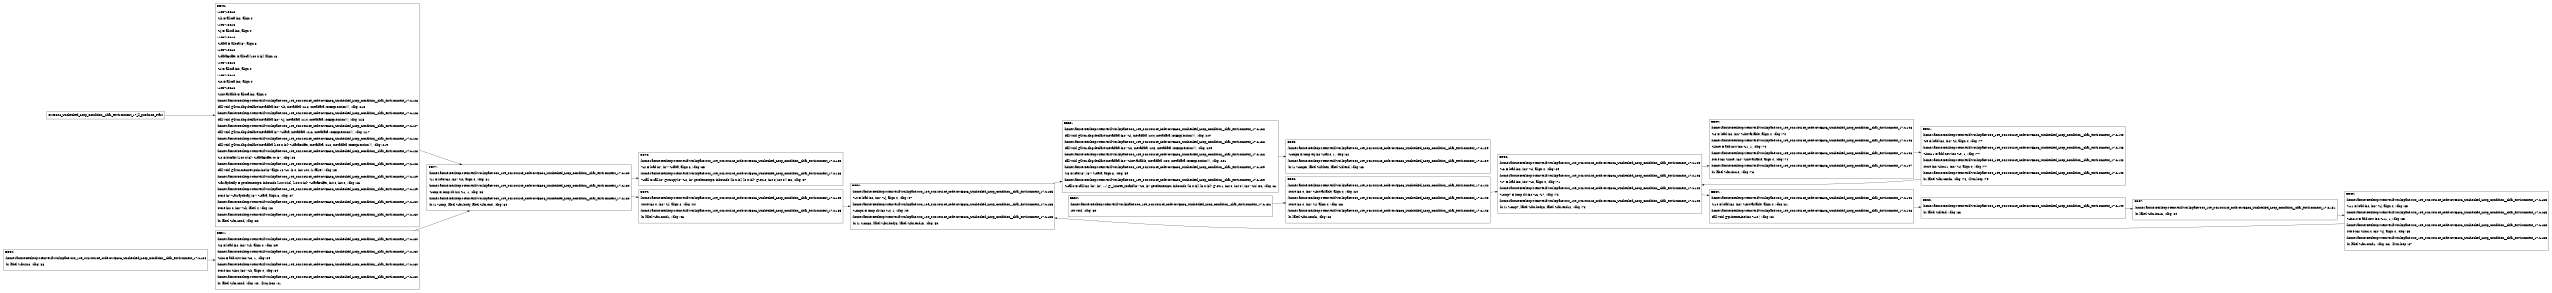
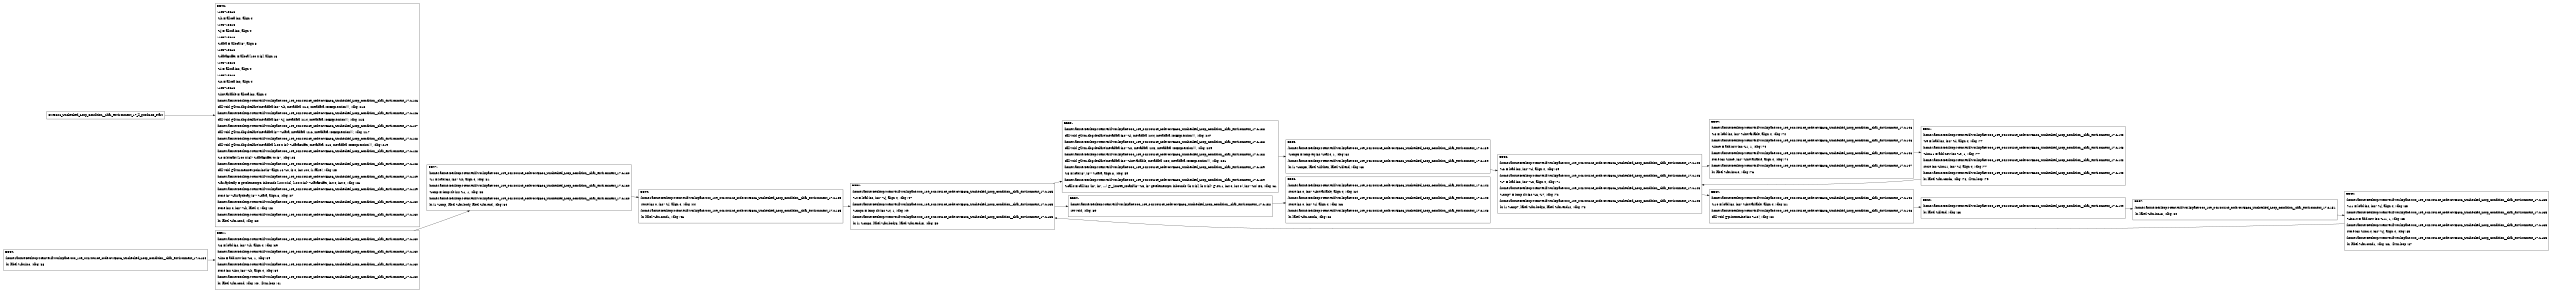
  digraph {
    rankdir=LR
    node [shape=record]
    n1 [label="{CWE606_Unchecked_Loop_Condition__char_environment_17_ll_goodG2B_start}"]
    n2 [label="{BB46:\l\l/:105715616\l\n  %h = alloca i32, align 4\l\n/:105715616\l\n  %j = alloca i32, align 4\l\n/:105715616\l\n  %data = alloca i8*, align 8\l\n/:105715616\l\n  %dataBuffer = alloca [100 x i8], align 16\l\n/:105715616\l\n  %i = alloca i32, align 4\l\n/:105715616\l\n  %n = alloca i32, align 4\l\n/:105715616\l\n  %intVariable = alloca i32, align 4\l\n/home/raoxue/Desktop/MemVerif/workspace/000_109_042/source_code/CWE606_Unchecked_Loop_Condition__char_environment_17.c:126\l\n  call void @llvm.dbg.declare(metadata i32* %h, metadata !212, metadata !DIExpression()), !dbg !213\l\n/home/raoxue/Desktop/MemVerif/workspace/000_109_042/source_code/CWE606_Unchecked_Loop_Condition__char_environment_17.c:126\l\n  call void @llvm.dbg.declare(metadata i32* %j, metadata !214, metadata !DIExpression()), !dbg !215\l\n/home/raoxue/Desktop/MemVerif/workspace/000_109_042/source_code/CWE606_Unchecked_Loop_Condition__char_environment_17.c:127\l\n  call void @llvm.dbg.declare(metadata i8** %data, metadata !216, metadata !DIExpression()), !dbg !217\l\n/home/raoxue/Desktop/MemVerif/workspace/000_109_042/source_code/CWE606_Unchecked_Loop_Condition__char_environment_17.c:128\l\n  call void @llvm.dbg.declare(metadata [100 x i8]* %dataBuffer, metadata !218, metadata !DIExpression()), !dbg !219\l\n/home/raoxue/Desktop/MemVerif/workspace/000_109_042/source_code/CWE606_Unchecked_Loop_Condition__char_environment_17.c:128\l\n  %0 = bitcast [100 x i8]* %dataBuffer to i8*, !dbg !25\l\n/home/raoxue/Desktop/MemVerif/workspace/000_109_042/source_code/CWE606_Unchecked_Loop_Condition__char_environment_17.c:128\l\n  call void @llvm.memset.p0i8.i64(i8* align 16 %0, i8 0, i64 100, i1 false), !dbg !25\l\n/home/raoxue/Desktop/MemVerif/workspace/000_109_042/source_code/CWE606_Unchecked_Loop_Condition__char_environment_17.c:129\l\n  %arraydecay = getelementptr inbounds [100 x i8], [100 x i8]* %dataBuffer, i64 0, i64 0, !dbg !26\l\n/home/raoxue/Desktop/MemVerif/workspace/000_109_042/source_code/CWE606_Unchecked_Loop_Condition__char_environment_17.c:129\l\n  store i8* %arraydecay, i8** %data, align 8, !dbg !27\l\n/home/raoxue/Desktop/MemVerif/workspace/000_109_042/source_code/CWE606_Unchecked_Loop_Condition__char_environment_17.c:130\l\n  store i32 0, i32* %h, label 4, !dbg !28\l\n/home/raoxue/Desktop/MemVerif/workspace/000_109_042/source_code/CWE606_Unchecked_Loop_Condition__char_environment_17.c:130\l\n  br label %for.cond, !dbg !30\l\n}"]
    n3 [label="{BB47:\l\l/home/raoxue/Desktop/MemVerif/workspace/000_109_042/source_code/CWE606_Unchecked_Loop_Condition__char_environment_17.c:130\l\n  %1 = load i32, i32* %h, align 4, !dbg !31\l\n/home/raoxue/Desktop/MemVerif/workspace/000_109_042/source_code/CWE606_Unchecked_Loop_Condition__char_environment_17.c:130\l\n  %cmp = icmp slt i22 %1, 1, !dbg !33\l\n/home/raoxue/Desktop/MemVerif/workspace/000_109_042/source_code/CWE606_Unchecked_Loop_Condition__char_environment_17.c:130\l\n  br i1 %cmp, label %for.body, label %for.end, !dbg !34\l\n}"]
-   n4 [label="{BB48:\l\l/home/raoxue/Desktop/MemVerif/workspace/000_109_042/source_code/CWE606_Unchecked_Loop_Condition__char_environment_17.c:133\l\n  %2 = load i8*, i8** %data, align 8, !dbg !35\l\n/home/raoxue/Desktop/MemVerif/workspace/000_109_042/source_code/CWE606_Unchecked_Loop_Condition__char_environment_17.c:133\l\n  %call = call i8* @strcpy(i8* %2, i8* getelementptr inbounds ([3 x i8], [3 x i8]* @.str.2, i64 0, i64 0)) #6, !dbg !37\l\n}"]
    n5 [label="{BB49:\l\l/home/raoxue/Desktop/MemVerif/workspace/000_109_042/source_code/CWE606_Unchecked_Loop_Condition__char_environment_17.c:135\l\n  store i32 0, i32* %j, align 4, !dbg !44\l\n/home/raoxue/Desktop/MemVerif/workspace/000_109_042/source_code/CWE606_Unchecked_Loop_Condition__char_environment_17.c:135\l\n  br label %for.cond1, !dbg !46\l\n}"]
    n6 [label="{BB52:\l\l/home/raoxue/Desktop/MemVerif/workspace/000_109_042/source_code/CWE606_Unchecked_Loop_Condition__char_environment_17.c:135\l\n  %4 = load i32, i32* %j, align 4, !dbg !47\l\n/home/raoxue/Desktop/MemVerif/workspace/000_109_042/source_code/CWE606_Unchecked_Loop_Condition__char_environment_17.c:135\l\n  %cmp2 = icmp slt i32 %4, 1, !dbg !49\l\n/home/raoxue/Desktop/MemVerif/workspace/000_109_042/source_code/CWE606_Unchecked_Loop_Condition__char_environment_17.c:135\l\n  br i1 %cmp2, label %for.body3, label %for.end15, !dbg !50\l\n}"]
    n7 [label="{BB50:\l\l/home/raoxue/Desktop/MemVerif/workspace/000_109_042/source_code/CWE606_Unchecked_Loop_Condition__char_environment_17.c:134\l\n  br label %for.inc, !dbg !38\l\n}"]
    n8 [label="{BB51:\l\l/home/raoxue/Desktop/MemVerif/workspace/000_109_042/source_code/CWE606_Unchecked_Loop_Condition__char_environment_17.c:130\l\n  %3 = load i32, i32* %h, align 4, !dbg !39\l\n/home/raoxue/Desktop/MemVerif/workspace/000_109_042/source_code/CWE606_Unchecked_Loop_Condition__char_environment_17.c:130\l\n  %inc = add nsw i32 %3, 1, !dbg !39\l\n/home/raoxue/Desktop/MemVerif/workspace/000_109_042/source_code/CWE606_Unchecked_Loop_Condition__char_environment_17.c:130\l\n  store i32 %inc, i32* %h, align 4, !dbg !39\l\n/home/raoxue/Desktop/MemVerif/workspace/000_109_042/source_code/CWE606_Unchecked_Loop_Condition__char_environment_17.c:130\l\n  br label %for.cond, !dbg !40, !llvm.loop !41\l\n}"]
    n9 [label="{BB53:\l\l/home/raoxue/Desktop/MemVerif/workspace/000_109_042/source_code/CWE606_Unchecked_Loop_Condition__char_environment_17.c:138\l\n  call void @llvm.dbg.declare(metadata i32* %i, metadata !244, metadata !DIExpression()), !dbg !247\l\n/home/raoxue/Desktop/MemVerif/workspace/000_109_042/source_code/CWE606_Unchecked_Loop_Condition__char_environment_17.c:138\l\n  call void @llvm.dbg.declare(metadata i32* %n, metadata !248, metadata !DIExpression()), !dbg !249\l\n/home/raoxue/Desktop/MemVerif/workspace/000_109_042/source_code/CWE606_Unchecked_Loop_Condition__char_environment_17.c:138\l\n  call void @llvm.dbg.declare(metadata i32* %intVariable, metadata !250, metadata !DIExpression()), !dbg !251\l\n/home/raoxue/Desktop/MemVerif/workspace/000_109_042/source_code/CWE606_Unchecked_Loop_Condition__char_environment_17.c:139\l\n  %5 = load i8*, i8** %data, align 8, !dbg !59\l\n/home/raoxue/Desktop/MemVerif/workspace/000_109_042/source_code/CWE606_Unchecked_Loop_Condition__char_environment_17.c:139\l\n  %call4 = call i32 (i8*, i8*, ...) @__isoc99_sscanf(i8* %5, i8* getelementptr inbounds ([3 x i8], [3 x i8]* @.str.1, i64 0, i64 0), i32* %n) #6, !dbg !61\l\n}"]
    n10 [label="{BB54:\l\l/home/raoxue/Desktop/MemVerif/workspace/000_109_042/source_code/CWE606_Unchecked_Loop_Condition__char_environment_17.c:152\l\n  ret void, !dbg !89\l\n}"]
    n11 [label="{BB55:\l\l/home/raoxue/Desktop/MemVerif/workspace/000_109_042/source_code/CWE606_Unchecked_Loop_Condition__char_environment_17.c:139\l\n  %cmp5 = icmp eq i32 %call4, 1, !dbg !62\l\n/home/raoxue/Desktop/MemVerif/workspace/000_109_042/source_code/CWE606_Unchecked_Loop_Condition__char_environment_17.c:139\l\n  br i1 %cmp5, label %if.then, label %if.end, !dbg !63\l\n}"]
    n12 [label="{BB56:\l\l/home/raoxue/Desktop/MemVerif/workspace/000_109_042/source_code/CWE606_Unchecked_Loop_Condition__char_environment_17.c:142\l\n  store i32 0, i32* %intVariable, align 4, !dbg !64\l\n/home/raoxue/Desktop/MemVerif/workspace/000_109_042/source_code/CWE606_Unchecked_Loop_Condition__char_environment_17.c:143\l\n  store i32 0, i32* %i, align 4, !dbg !66\l\n/home/raoxue/Desktop/MemVerif/workspace/000_109_042/source_code/CWE606_Unchecked_Loop_Condition__char_environment_17.c:143\l\n  br label %for.cond6, !dbg !68\l\n}"]
    n13 [label="{BB58:\l\l/home/raoxue/Desktop/MemVerif/workspace/000_109_042/source_code/CWE606_Unchecked_Loop_Condition__char_environment_17.c:143\l\n  %6 = load i32, i32* %i, align 4, !dbg !69\l\n/home/raoxue/Desktop/MemVerif/workspace/000_109_042/source_code/CWE606_Unchecked_Loop_Condition__char_environment_17.c:143\l\n  %7 = load i32, i32* %n, align 4, !dbg !71\l\n/home/raoxue/Desktop/MemVerif/workspace/000_109_042/source_code/CWE606_Unchecked_Loop_Condition__char_environment_17.c:143\l\n  %cmp7 = icmp slt i32 %6, %7, !dbg !72\l\n/home/raoxue/Desktop/MemVerif/workspace/000_109_042/source_code/CWE606_Unchecked_Loop_Condition__char_environment_17.c:143\l\n  br i1 %cmp7, label %for.body8, label %for.end12, !dbg !73\l\n}"]
    n14 [label="{BB57:\l\l/home/raoxue/Desktop/MemVerif/workspace/000_109_042/source_code/CWE606_Unchecked_Loop_Condition__char_environment_17.c:151\l\n  br label %for.inc13, !dbg !84\l\n}"]
    n15 [label="{BB63:\l\l/home/raoxue/Desktop/MemVerif/workspace/000_109_042/source_code/CWE606_Unchecked_Loop_Condition__char_environment_17.c:135\l\n  %11 = load i32, i32* %j, align 4, !dbg !85\l\n/home/raoxue/Desktop/MemVerif/workspace/000_109_042/source_code/CWE606_Unchecked_Loop_Condition__char_environment_17.c:135\l\n  %inc14 = add nsw i32 %11, 1, !dbg !85\l\n/home/raoxue/Desktop/MemVerif/workspace/000_109_042/source_code/CWE606_Unchecked_Loop_Condition__char_environment_17.c:135\l\n  store i32 %inc14, i32* %j, align 4, !dbg !85\l\n/home/raoxue/Desktop/MemVerif/workspace/000_109_042/source_code/CWE606_Unchecked_Loop_Condition__char_environment_17.c:135\l\n  br label %for.cond1, !dbg !86, !llvm.loop !87\l\n}"]
    n16 [label="{BB59:\l\l/home/raoxue/Desktop/MemVerif/workspace/000_109_042/source_code/CWE606_Unchecked_Loop_Condition__char_environment_17.c:146\l\n  %8 = load i32, i32* %intVariable, align 4, !dbg !74\l\n/home/raoxue/Desktop/MemVerif/workspace/000_109_042/source_code/CWE606_Unchecked_Loop_Condition__char_environment_17.c:146\l\n  %inc9 = add nsw i32 %1, 1, !dbg !74\l\n/home/raoxue/Desktop/MemVerif/workspace/000_109_042/source_code/CWE606_Unchecked_Loop_Condition__char_environment_17.c:146\l\n  store i32 %inc9, i32* %intVariable, align 4, !dbg !74\l\n/home/raoxue/Desktop/MemVerif/workspace/000_109_042/source_code/CWE606_Unchecked_Loop_Condition__char_environment_17.c:147\l\n  br label %for.inc10, !dbg !76\l\n}"]
    n17 [label="{BB60:\l\l/home/raoxue/Desktop/MemVerif/workspace/000_109_042/source_code/CWE606_Unchecked_Loop_Condition__char_environment_17.c:148\l\n  %10 = load i32, i32* %intVariable, align 4, !dbg !81\l\n/home/raoxue/Desktop/MemVerif/workspace/000_109_042/source_code/CWE606_Unchecked_Loop_Condition__char_environment_17.c:148\l\n  call void @printIntLine(i32 %10), !dbg !82\l\n}"]
    n18 [label="{BB61:\l\l/home/raoxue/Desktop/MemVerif/workspace/000_109_042/source_code/CWE606_Unchecked_Loop_Condition__char_environment_17.c:143\l\n  %9 = load i32, i32* %i, align 4, !dbg !77\l\n/home/raoxue/Desktop/MemVerif/workspace/000_109_042/source_code/CWE606_Unchecked_Loop_Condition__char_environment_17.c:143\l\n  %inc11 = add nsw i32 %9, 1, !dbg !77\l\n/home/raoxue/Desktop/MemVerif/workspace/000_109_042/source_code/CWE606_Unchecked_Loop_Condition__char_environment_17.c:143\l\n  store i32 %inc11, i32* %i, align 4, !dbg !77\l\n/home/raoxue/Desktop/MemVerif/workspace/000_109_042/source_code/CWE606_Unchecked_Loop_Condition__char_environment_17.c:143\l\n  br label %for.cond6, !dbg !78, !llvm.loop !79\l\n}"]
    n19 [label="{BB62:\l\l/home/raoxue/Desktop/MemVerif/workspace/000_109_042/source_code/CWE606_Unchecked_Loop_Condition__char_environment_17.c:149\l\n  br label %if.end, !dbg !83\l\n}"]
    n1 -> n2
-   n2 -> n3
-   n3 -> n4
    n3 -> n5
    n5 -> n6
    n6 -> n9
+   n6 -> n10
    n7 -> n8
    n8 -> n3
    n9 -> n11
    n10 -> n12
-   n12 -> n13
+   n11 -> n13
    n13 -> n16
    n13 -> n17
    n14 -> n15
    n15 -> n6
    n16 -> n18
    n17 -> n19
    n18 -> n13
    n19 -> n14
  }
